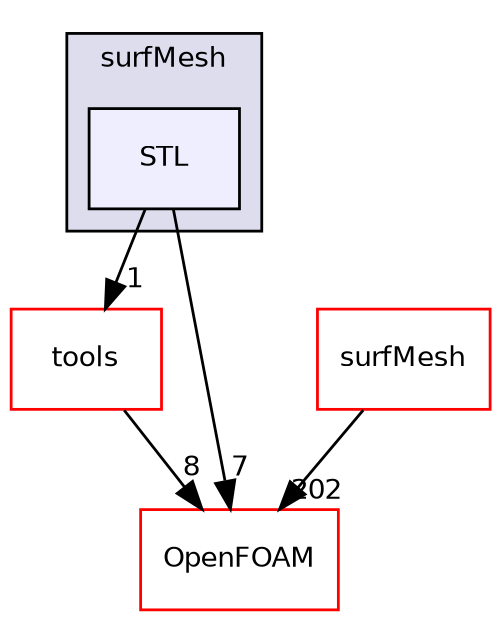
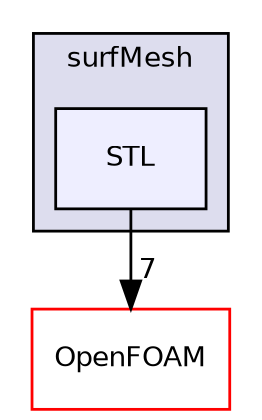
  digraph {
    compound=true
    node [fontname=Helvetica fontsize=10 shape=box color=red]
    edge [labeldistance=1.5 labelfontname=Helvetica labelfontsize=10]
    n1 [fillcolor="#eeeeff" label=STL pencolor=black style=filled color=""]
-   n2 [label=tools]
    n3 [label=OpenFOAM]
-   n4 [label=surfMesh]
    subgraph cluster_1 {
      bgcolor="#ddddee"
      fontname=Helvetica
      fontsize=10
      label=surfMesh
      pencolor=black
      n1
    }
-   n1 -> n2 [headlabel=1]
    n1 -> n3 [headlabel=7]
-   n2 -> n3 [headlabel=8]
-   n4 -> n3 [headlabel=202]
  }
